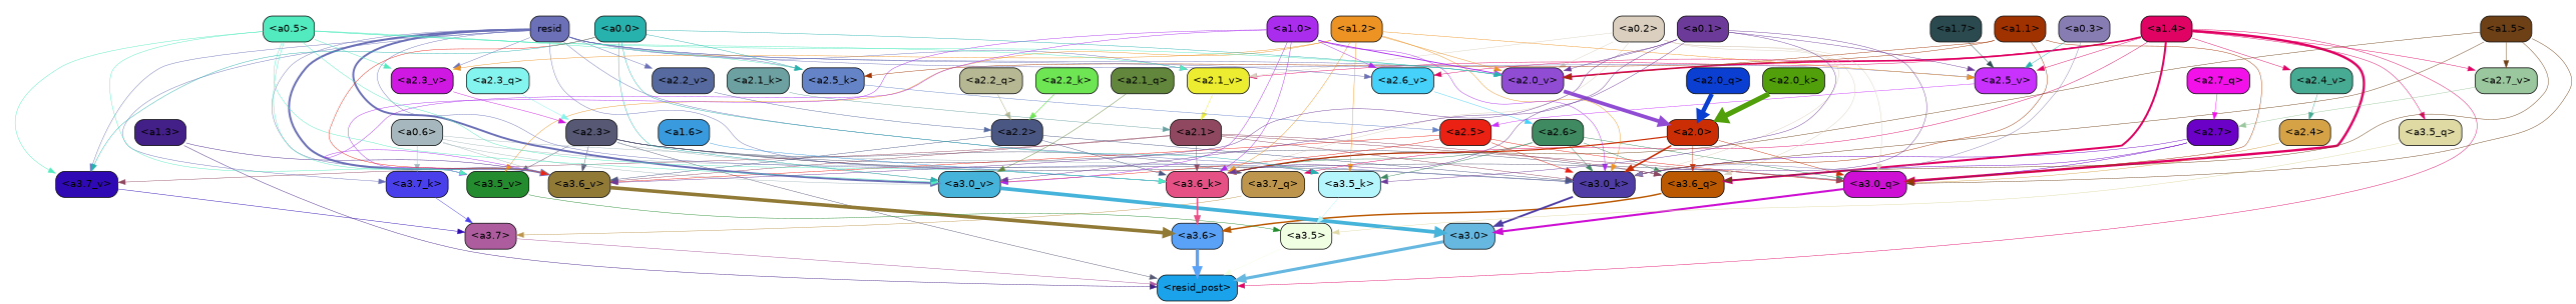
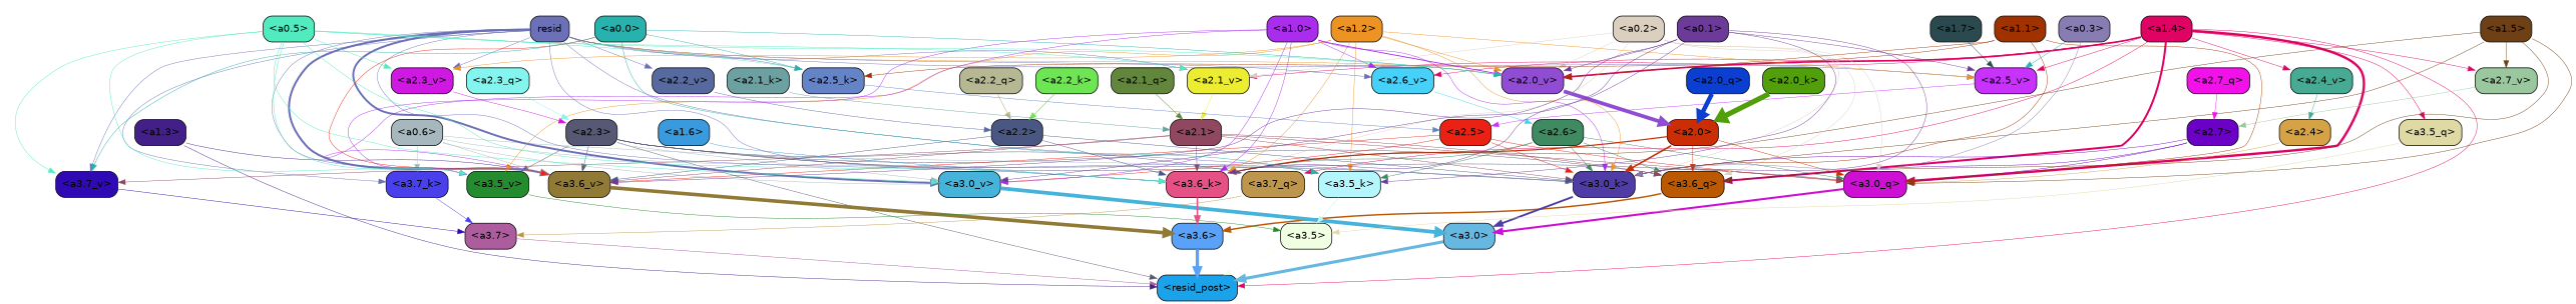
  strict digraph {
    splines=true
    node [color=black fontname=Helvetica shape=box style="filled, rounded"]
    edge [color="#6c71b7" penwidth=0.6]
    "<a3.7>" [fillcolor="#ad5d9e"]
    "<resid_post>" [fillcolor="#1aa3ea"]
    "<a3.6>" [fillcolor="#5aa2f7"]
    "<a3.5>" [fillcolor="#f0fee1"]
    "<a3.0>" [fillcolor="#67b8e0"]
    "<a2.3>" [fillcolor="#565874"]
    "<a3.7_q>" [fillcolor="#bd954c"]
    "<a3.6_q>" [fillcolor="#bb5902"]
    "<a3.0_q>" [fillcolor="#cd10d3"]
    "<a3.0_k>" [fillcolor="#4f3da5"]
    "<a3.6_v>" [fillcolor="#917936"]
    "<a3.5_v>" [fillcolor="#258b2f"]
    "<a3.0_v>" [fillcolor="#45b3da"]
    "<a1.4>" [fillcolor="#e10364"]
    "<a3.5_q>" [fillcolor="#dfd9a3"]
    "<a2.7_v>" [fillcolor="#9ac79d"]
    "<a2.6_v>" [fillcolor="#45d1f9"]
    "<a2.5_v>" [fillcolor="#c932fc"]
    "<a2.4_v>" [fillcolor="#47ab93"]
    "<a2.1_v>" [fillcolor="#eced31"]
    "<a2.0_v>" [fillcolor="#914cd4"]
    "<a2.7>" [fillcolor="#6b00c7"]
    "<a2.6>" [fillcolor="#3f8a61"]
    "<a2.5>" [fillcolor="#eb2114"]
    "<a2.4>" [fillcolor="#d6a246"]
    "<a2.1>" [fillcolor="#904760"]
    "<a2.0>" [fillcolor="#cb2e04"]
    "<a3.6_k>" [fillcolor="#e65185"]
    "<a3.5_k>" [fillcolor="#b4f6fc"]
    "<a3.7_v>" [fillcolor="#2f09b3"]
    "<a1.3>" [fillcolor="#431f88"]
    "<a3.7_k>" [fillcolor="#4a40eb"]
    "<a1.5>" [fillcolor="#6e4016"]
    "<a0.2>" [fillcolor="#dbd0bf"]
    "<a1.1>" [fillcolor="#a03200"]
    "<a2.5_k>" [fillcolor="#6583c7"]
    "<a0.6>" [fillcolor="#a6b8bd"]
    n38 [fillcolor="#6c71b7" label=resid]
    "<a2.3_v>" [fillcolor="#cf19e2"]
    "<a2.2_v>" [fillcolor="#566a9f"]
    "<a2.2>" [fillcolor="#4b5783"]
    "<a1.6>" [fillcolor="#399add"]
    "<a1.2>" [fillcolor="#ed9324"]
    "<a1.0>" [fillcolor="#aa2ded"]
    "<a0.5>" [fillcolor="#52ebbf"]
    "<a0.1>" [fillcolor="#6c3a98"]
    "<a0.0>" [fillcolor="#28b2ae"]
    "<a0.3>" [fillcolor="#887db3"]
    "<a2.7_q>" [fillcolor="#f211e9"]
    "<a2.3_q>" [fillcolor="#84f5ee"]
    "<a2.2_q>" [fillcolor="#b6b893"]
    "<a2.1_q>" [fillcolor="#62873c"]
    "<a2.0_q>" [fillcolor="#0b3fd2"]
    "<a2.2_k>" [fillcolor="#6ee553"]
    "<a2.1_k>" [fillcolor="#6ca0a1"]
    "<a2.0_k>" [fillcolor="#519f0a"]
    "<a1.7>" [fillcolor="#2a4a50"]
    "<a3.7>" -> "<resid_post>" [color="#ad5d9e" penwidth=0.6239100098609924]
    "<a3.6>" -> "<resid_post>" [color="#5aa2f7" penwidth=4.569062113761902]
    "<a3.5>" -> "<resid_post>" [color="#f0fee1"]
    "<a3.0>" -> "<resid_post>" [color="#67b8e0" penwidth=4.283544182777405]
    "<a2.3>" -> "<resid_post>" [color="#565874"]
    "<a2.3>" -> "<a3.7_q>" [color="#565874"]
    "<a2.3>" -> "<a3.6_q>" [color="#565874"]
    "<a2.3>" -> "<a3.0_q>" [color="#565874"]
    "<a2.3>" -> "<a3.0_k>" [color="#565874"]
    "<a2.3>" -> "<a3.6_v>" [color="#565874"]
    "<a2.3>" -> "<a3.5_v>" [color="#565874"]
    "<a2.3>" -> "<a3.0_v>" [color="#a6b8bd"]
    "<a3.7_q>" -> "<a3.7>" [color="#bd954c"]
    "<a3.6_q>" -> "<a3.6>" [color="#bb5902" penwidth=2.0347584784030914]
    "<a3.0_q>" -> "<a3.0>" [color="#cd10d3" penwidth=2.8635367155075073]
    "<a3.0_k>" -> "<a3.0>" [color="#4f3da5" penwidth=2.632905662059784]
    "<a3.6_v>" -> "<a3.6>" [color="#917936" penwidth=4.981305837631226]
    "<a3.5_v>" -> "<a3.5>" [color="#258b2f"]
    "<a3.0_v>" -> "<a3.0>" [color="#45b3da" penwidth=5.168330669403076]
    "<a1.4>" -> "<resid_post>" [color="#e10364"]
    "<a1.4>" -> "<a3.7_q>" [color="#e10364"]
    "<a1.4>" -> "<a3.6_q>" [color="#e10364" penwidth=2.7934007048606873]
    "<a1.4>" -> "<a3.0_q>" [color="#e10364" penwidth=3.340754985809326]
    "<a1.4>" -> "<a3.5_q>" [color="#e10364"]
    "<a1.4>" -> "<a2.7_v>" [color="#e10364"]
    "<a1.4>" -> "<a2.6_v>" [color="#e10364"]
    "<a1.4>" -> "<a2.5_v>" [color="#e10364"]
    "<a1.4>" -> "<a2.4_v>" [color="#e10364"]
    "<a1.4>" -> "<a2.1_v>" [color="#e10364"]
    "<a1.4>" -> "<a2.0_v>" [color="#e10364" penwidth=2.268759250640869]
    "<a3.5_q>" -> "<a3.5>" [color="#dfd9a3"]
    "<a2.7_v>" -> "<a2.7>" [color="#9ac79d"]
    "<a2.6_v>" -> "<a2.6>" [color="#45d1f9"]
    "<a2.5_v>" -> "<a2.5>" [color="#c932fc"]
    "<a2.4_v>" -> "<a2.4>" [color="#47ab93"]
    "<a2.1_v>" -> "<a2.1>" [color="#eced31"]
    "<a2.0_v>" -> "<a2.0>" [color="#914cd4" penwidth=5.231471925973892]
    "<a2.7>" -> "<a3.6_q>" [color="#6b00c7"]
    "<a2.7>" -> "<a3.0_q>" [color="#6b00c7"]
    "<a2.7>" -> "<a3.0_k>" [color="#6b00c7"]
    "<a2.6>" -> "<a3.6_q>" [color="#3f8a61"]
    "<a2.6>" -> "<a3.0_q>" [color="#3f8a61"]
    "<a2.6>" -> "<a3.0_k>" [color="#3f8a61"]
    "<a2.6>" -> "<a3.6_k>" [color="#3f8a61"]
    "<a2.6>" -> "<a3.5_k>" [color="#3f8a61"]
    "<a2.5>" -> "<a3.0_q>" [color="#eb2114"]
    "<a2.5>" -> "<a3.0_k>" [color="#eb2114"]
    "<a2.5>" -> "<a3.6_v>" [color="#eb2114"]
    "<a2.5>" -> "<a3.0_v>" [color="#eb2114"]
    "<a2.4>" -> "<a3.0_q>" [color="#d6a246"]
    "<a2.1>" -> "<a3.6_q>" [color="#904760"]
    "<a2.1>" -> "<a3.0_q>" [color="#904760"]
    "<a2.1>" -> "<a3.0_k>" [color="#904760"]
    "<a2.1>" -> "<a3.6_v>" [color="#904760"]
    "<a2.1>" -> "<a3.6_k>" [color="#904760"]
    "<a2.1>" -> "<a3.7_v>" [color="#904760"]
    "<a2.0>" -> "<a3.6_q>" [color="#cb2e04"]
    "<a2.0>" -> "<a3.0_q>" [color="#cb2e04"]
    "<a2.0>" -> "<a3.0_k>" [color="#cb2e04" penwidth=2.161143198609352]
    "<a2.0>" -> "<a3.6_k>" [color="#cb2e04" penwidth=1.6382827460765839]
    "<a3.6_k>" -> "<a3.6>" [color="#e65185" penwidth=2.1760786175727844]
    "<a3.5_k>" -> "<a3.5>" [color="#b4f6fc"]
    "<a3.7_v>" -> "<a3.7>" [color="#2f09b3"]
    "<a1.3>" -> "<resid_post>" [color="#431f88"]
    "<a1.3>" -> "<a3.6_v>" [color="#431f88"]
    "<a3.7_k>" -> "<a3.7>" [color="#4a40eb"]
    "<a1.5>" -> "<a3.6_q>" [color="#6e4016"]
    "<a1.5>" -> "<a3.0_q>" [color="#6e4016"]
    "<a1.5>" -> "<a3.0_k>" [color="#6e4016"]
    "<a1.5>" -> "<a2.7_v>" [color="#6e4016"]
    "<a1.5>" -> "<a3.6_k>" [color="#6e4016"]
    "<a0.2>" -> "<a3.6_q>" [color="#dbd0bf"]
    "<a0.2>" -> "<a3.0_q>" [color="#dbd0bf"]
    "<a0.2>" -> "<a3.0_k>" [color="#dbd0bf"]
    "<a0.2>" -> "<a2.1_v>" [color="#dbd0bf"]
    "<a0.2>" -> "<a2.0_v>" [color="#dbd0bf"]
    "<a0.2>" -> "<a3.6_k>" [color="#dbd0bf"]
    "<a1.1>" -> "<a3.0_q>" [color="#a03200"]
    "<a1.1>" -> "<a3.0_k>" [color="#a03200"]
    "<a1.1>" -> "<a2.0_v>" [color="#a03200"]
    "<a1.1>" -> "<a2.5_k>" [color="#a03200"]
    "<a2.5_k>" -> "<a2.5>" [color="#6583c7"]
    "<a0.6>" -> "<a3.0_k>" [color="#a6b8bd"]
    "<a0.6>" -> "<a3.6_v>" [color="#a6b8bd"]
    "<a0.6>" -> "<a3.0_v>" [color="#a6b8bd"]
    "<a0.6>" -> "<a3.6_k>" [color="#a6b8bd"]
    "<a0.6>" -> "<a3.7_k>" [color="#a6b8bd"]
    n38 -> "<a3.0_k>"
    n38 -> "<a3.6_v>" [penwidth=2.7825746536254883]
    n38 -> "<a3.5_v>"
    n38 -> "<a3.0_v>" [penwidth=2.6950180530548096]
    n38 -> "<a2.6_v>"
    n38 -> "<a2.5_v>"
    n38 -> "<a2.1_v>"
-   n38 -> "<a2.0_v>"
+   n38 -> "<a2.0_v>" [color="#ed9324"]
    n38 -> "<a3.6_k>"
    n38 -> "<a3.5_k>"
    n38 -> "<a3.7_v>"
    n38 -> "<a3.7_k>"
    n38 -> "<a2.5_k>"
    n38 -> "<a2.3_v>"
    n38 -> "<a2.2_v>"
    "<a2.3_v>" -> "<a2.3>" [color="#cf19e2"]
    "<a2.2_v>" -> "<a2.2>" [color="#566a9f"]
    "<a2.2>" -> "<a3.0_k>" [color="#4b5783"]
    "<a2.2>" -> "<a3.6_v>" [color="#4b5783"]
    "<a2.2>" -> "<a3.6_k>" [color="#4b5783"]
    "<a1.6>" -> "<a3.6_k>" [color="#399add"]
    "<a1.2>" -> "<a3.0_k>" [color="#ed9324"]
    "<a1.2>" -> "<a3.5_v>" [color="#ed9324"]
    "<a1.2>" -> "<a2.5_v>" [color="#ed9324"]
    "<a1.2>" -> "<a2.0_v>" [color="#ed9324"]
    "<a1.2>" -> "<a3.6_k>" [color="#ed9324"]
    "<a1.2>" -> "<a3.5_k>" [color="#ed9324"]
    "<a1.2>" -> "<a2.3_v>" [color="#ed9324"]
    "<a1.0>" -> "<a3.0_k>" [color="#aa2ded"]
    "<a1.0>" -> "<a3.6_v>" [color="#aa2ded"]
    "<a1.0>" -> "<a3.5_v>" [color="#aa2ded"]
    "<a1.0>" -> "<a3.0_v>" [color="#aa2ded"]
    "<a1.0>" -> "<a2.6_v>" [color="#aa2ded"]
    "<a1.0>" -> "<a2.0_v>" [color="#aa2ded" penwidth=1.2213096618652344]
    "<a1.0>" -> "<a3.6_k>" [color="#aa2ded"]
    "<a0.5>" -> "<a3.6_v>" [color="#52ebbf"]
    "<a0.5>" -> "<a3.5_v>" [color="#52ebbf"]
    "<a0.5>" -> "<a3.0_v>" [color="#52ebbf"]
    "<a0.5>" -> "<a2.1_v>" [color="#52ebbf"]
    "<a0.5>" -> "<a2.0_v>" [color="#52ebbf"]
    "<a0.5>" -> "<a3.6_k>" [color="#52ebbf"]
    "<a0.5>" -> "<a3.7_v>" [color="#52ebbf"]
    "<a0.5>" -> "<a2.5_k>" [color="#52ebbf"]
    "<a0.5>" -> "<a2.3_v>" [color="#52ebbf"]
    "<a0.1>" -> "<a3.0_k>" [color="#6c3a98"]
    "<a0.1>" -> "<a3.6_v>" [color="#6c3a98"]
    "<a0.1>" -> "<a3.0_v>" [color="#6c3a98"]
    "<a0.1>" -> "<a2.5_v>" [color="#6c3a98"]
    "<a0.1>" -> "<a2.0_v>" [color="#6c3a98"]
    "<a0.1>" -> "<a3.6_k>" [color="#6c3a98"]
    "<a0.1>" -> "<a3.5_k>" [color="#6c3a98"]
    "<a0.0>" -> "<a3.6_v>" [color="#eb2114"]
-   "<a0.0>" -> "<a3.0_v>" [color="#28b2ae"]
    "<a0.0>" -> "<a2.0_v>" [color="#28b2ae"]
    "<a0.0>" -> "<a3.5_k>" [color="#28b2ae"]
    "<a0.0>" -> "<a3.7_v>" [color="#28b2ae"]
    "<a0.0>" -> "<a2.5_k>" [color="#28b2ae"]
    "<a0.3>" -> "<a3.0_k>" [color="#887db3"]
    "<a0.3>" -> "<a2.5_v>" [color="#28b2ae"]
    "<a2.7_q>" -> "<a2.7>" [color="#f211e9"]
    "<a2.3_q>" -> "<a2.3>" [color="#84f5ee"]
    "<a2.2_q>" -> "<a2.2>" [color="#b6b893" penwidth=0.7553567886352539]
-   "<a2.1_q>" -> "<a3.0_v>" [color="#62873c"]
+   "<a2.1_q>" -> "<a2.1>" [color="#62873c"]
    "<a2.0_q>" -> "<a2.0>" [color="#0b3fd2" penwidth=6.256794691085815]
    "<a2.2_k>" -> "<a2.2>" [color="#6ee553" penwidth=0.8854708671569824]
    "<a2.1_k>" -> "<a2.1>" [color="#6ca0a1"]
    "<a2.0_k>" -> "<a2.0>" [color="#519f0a" penwidth=7.231504917144775]
    "<a1.7>" -> "<a2.5_v>" [color="#2a4a50"]
  }
